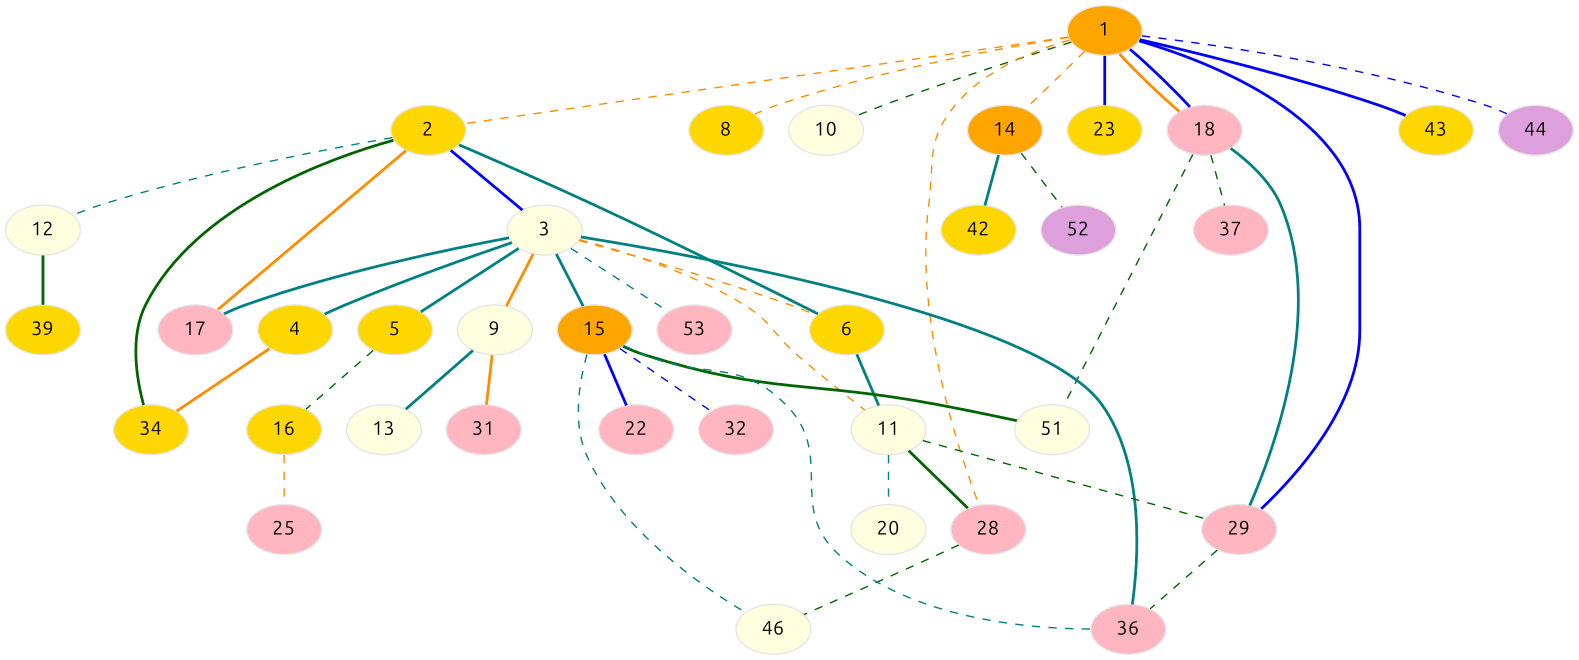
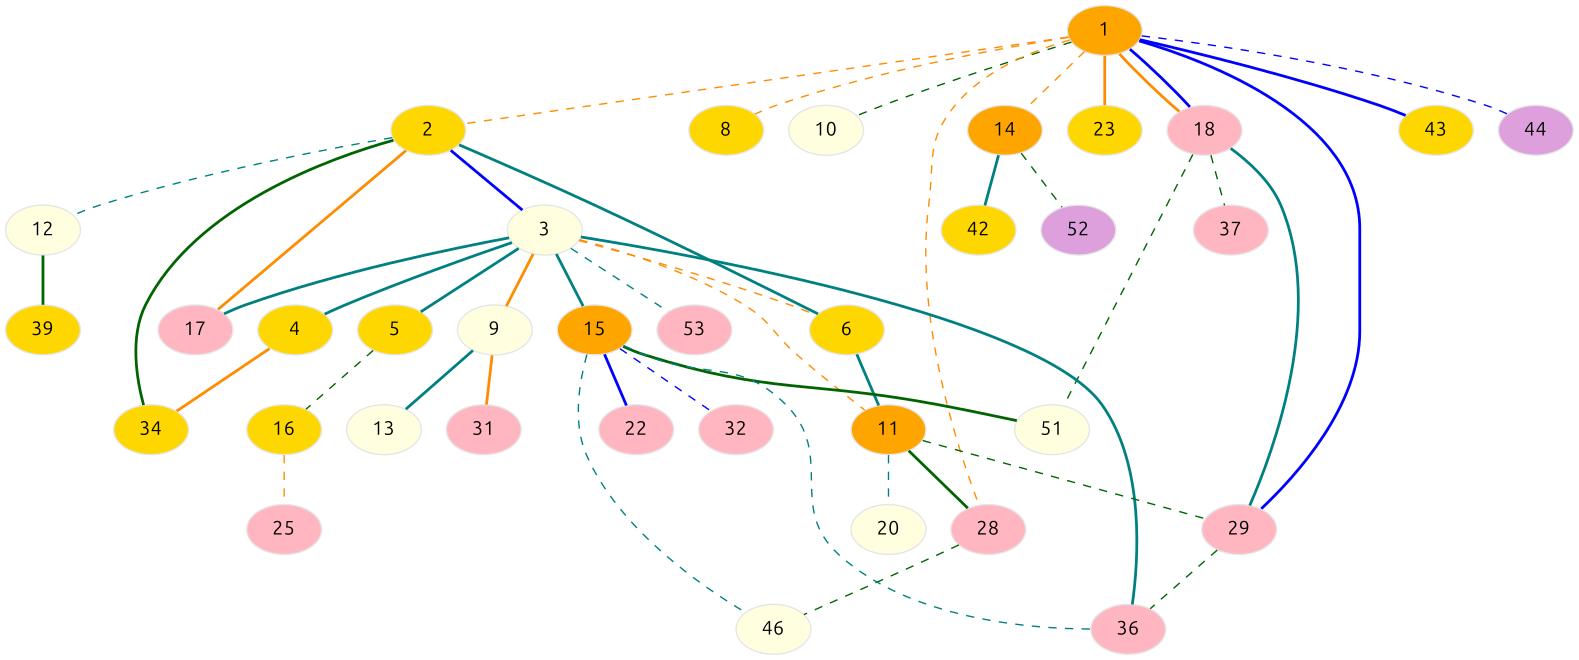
  graph {
    fontname=Ubuntu
    node [color=gray90 fillcolor=gold fontname=Ubuntu style=filled]
    edge [color=teal fontname=Ubuntu style=bold]
    1 [fillcolor=orange super="+48"]
    2 [super="+38"]
    8 [super="+26"]
    10 [fillcolor=lightyellow]
    14 [fillcolor=orange super="+47"]
    18 [fillcolor=lightpink super="+30"]
    23
    28 [fillcolor=lightpink super="+45"]
    29 [fillcolor=lightpink super="+33"]
    43
    44 [fillcolor=plum]
    3 [fillcolor=lightyellow super="+41"]
    6 [super="+27"]
    12 [fillcolor=lightyellow]
    17 [fillcolor=lightpink super="+35"]
    34
    42
    52 [fillcolor=plum]
    51 [fillcolor=lightyellow]
    37 [fillcolor=lightpink]
    46 [fillcolor=lightyellow]
    36 [fillcolor=lightpink super="+49"]
    4
    5 [super="+7"]
    9 [fillcolor=lightyellow super="+21"]
-   11 [fillcolor=lightyellow super="+19"]
+   11 [fillcolor=orange super="+19"]
    15 [fillcolor=orange super="+20"]
    53 [fillcolor=lightpink]
    39
    16 [super="+24"]
    13 [fillcolor=lightyellow]
    31 [fillcolor=lightpink super="+40"]
    n33 [fillcolor=lightyellow label=20]
    22 [fillcolor=lightpink]
    32 [fillcolor=lightpink]
    25 [fillcolor=lightpink]
    1 -- 2 [color=darkorange style=dashed]
    1 -- 8 [color=darkorange style=dashed]
    1 -- 10 [color=darkgreen style=dashed]
    1 -- 14 [color=darkorange style=dashed]
    1 -- 18 [color=darkorange]
    1 -- 18 [color=blue]
-   1 -- 23 [color=blue]
+   1 -- 23 [color=darkorange]
    1 -- 28 [color=darkorange style=dashed]
    1 -- 29 [color=blue]
    1 -- 43 [color=blue]
    1 -- 44 [color=blue style=dashed]
    2 -- 3 [color=blue]
    2 -- 6
    2 -- 12 [style=dashed]
    2 -- 17 [color=darkorange]
    2 -- 34 [color=darkgreen]
    14 -- 42
    14 -- 52 [color=darkgreen style=dashed]
    18 -- 29
    18 -- 51 [color=darkgreen style=dashed]
    18 -- 37 [color=darkgreen style=dashed]
    28 -- 46 [color=darkgreen style=dashed]
    29 -- 36 [color=darkgreen style=dashed]
    3 -- 6 [color=darkorange style=dashed]
    3 -- 17
    3 -- 36
    3 -- 4
    3 -- 5
    3 -- 9 [color=darkorange]
    3 -- 11 [color=darkorange style=dashed]
    3 -- 15
    3 -- 53 [style=dashed]
    6 -- 11
    12 -- 39 [color=darkgreen]
    4 -- 34 [color=darkorange]
    5 -- 16 [color=darkgreen style=dashed]
    9 -- 13
    9 -- 31 [color=darkorange]
    11 -- 28 [color=darkgreen]
    11 -- 29 [color=darkgreen style=dashed]
    11 -- n33 [style=dashed]
    15 -- 51 [color=darkgreen]
    15 -- 46 [style=dashed]
    15 -- 36 [style=dashed]
    15 -- 22 [color=blue]
    15 -- 32 [color=blue style=dashed]
    16 -- 25 [color=darkorange style=dashed]
  }
